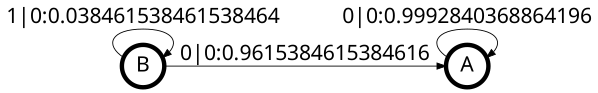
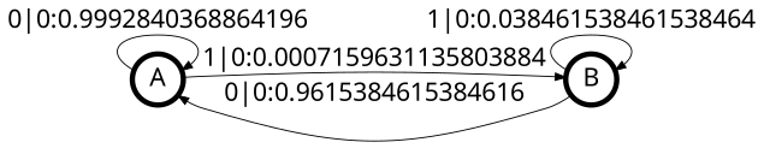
  digraph {
    fontname="CMU Serif Roman"
    rankdir=LR
    node [fontname="CMU Serif Roman" fontsize=24 penwidth=5 shape=circle]
    edge [fontname="CMU Serif Roman" fontsize=24]
    A
    B
    A -> A [label="0|0:0.9992840368864196\l"]
+   A -> B [label="1|0:0.0007159631135803884\l"]
    B -> A [label="0|0:0.9615384615384616\l"]
    B -> B [label="1|0:0.038461538461538464\l"]
  }
